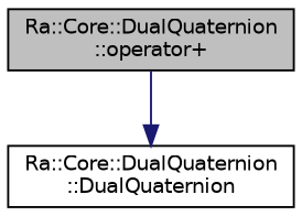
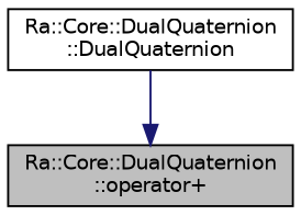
  digraph {
    rankdir=TB
    node [color=black fontname=Helvetica fontsize=10 shape=record style=filled]
    n1 [fillcolor=grey75 fontcolor=black height=0.2 label="Ra::Core::DualQuaternion\l::operator+" width=0.4]
    n2 [fillcolor=white height=0.2 label="Ra::Core::DualQuaternion\l::DualQuaternion" width=0.4]
-   n1 -> n2 [color=midnightblue fontname=Helvetica fontsize=10 labelfontname=Helvetica labelfontsize=10 style=solid]
+   n2 -> n1 [color=midnightblue fontname=Helvetica fontsize=10 labelfontname=Helvetica labelfontsize=10 style=solid]
  }
